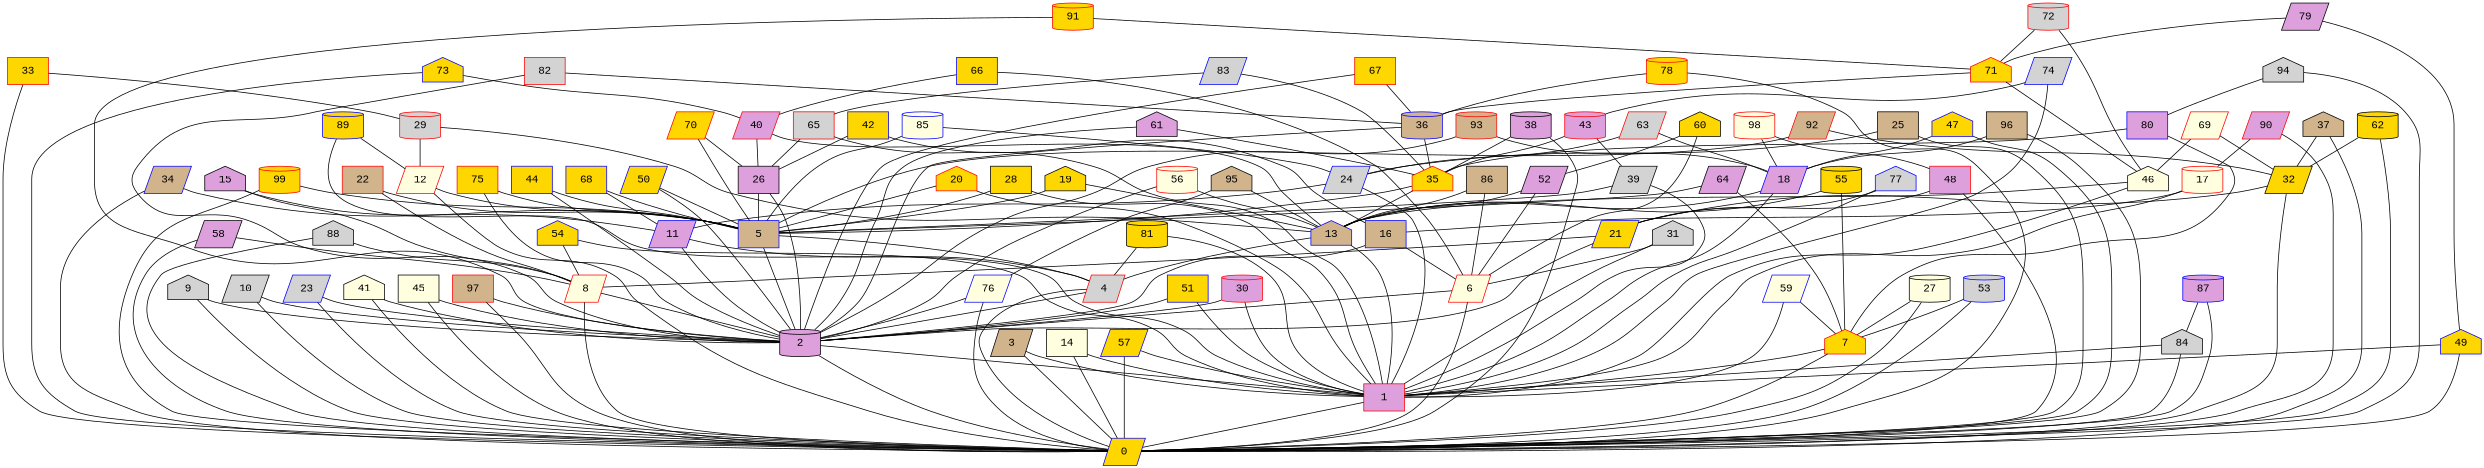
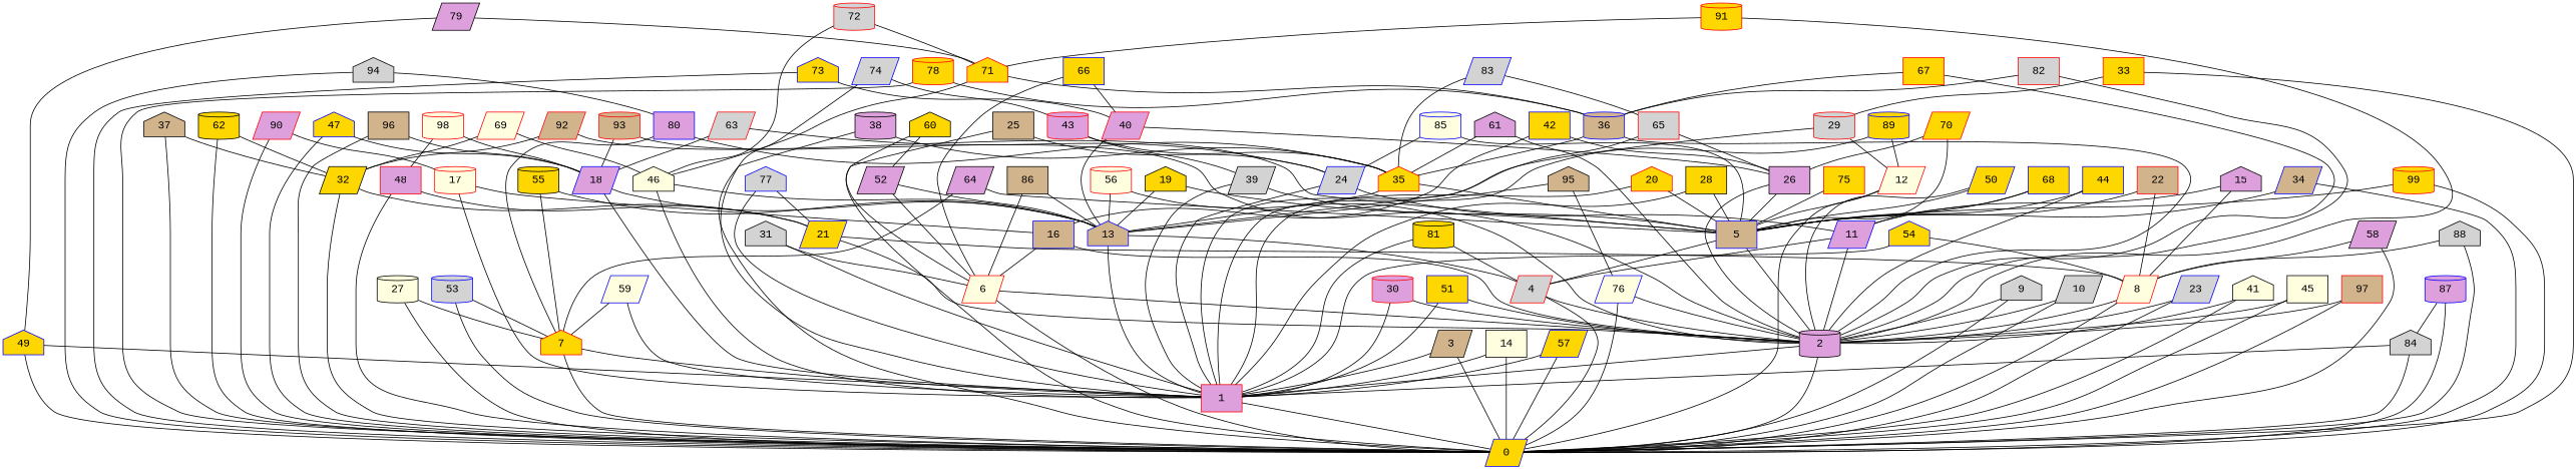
  graph {
    fontname="Liberation Mono"
    node [color=red fillcolor=gold fontname="Liberation Mono" shape=parallelogram style=filled]
    edge [fontname="Liberation Mono"]
    1 [fillcolor=plum shape=box]
    0 [color=blue]
    2 [color=black fillcolor=plum shape=cylinder]
    3 [color=black fillcolor=tan]
    4 [fillcolor=lightgrey]
    5 [color=blue fillcolor=tan shape=box]
    6 [fillcolor=lightyellow]
    7 [shape=house]
    8 [fillcolor=lightyellow]
    9 [color=black fillcolor=lightgrey shape=house]
    10 [color=black fillcolor=lightgrey]
    11 [color=blue fillcolor=plum]
    12 [fillcolor=lightyellow]
    13 [color=blue fillcolor=tan shape=house]
    14 [color=black fillcolor=lightyellow shape=box]
    15 [color=black fillcolor=plum shape=house]
    16 [color=blue fillcolor=tan shape=box]
    17 [fillcolor=lightyellow shape=cylinder]
    18 [color=blue fillcolor=plum]
    19 [color=black shape=house]
    20 [shape=house]
    21 [color=blue]
    22 [fillcolor=tan shape=box]
    23 [color=blue fillcolor=lightgrey]
    24 [color=blue fillcolor=lightgrey]
    25 [color=black fillcolor=tan shape=box]
    26 [color=black fillcolor=plum shape=box]
    27 [color=black fillcolor=lightyellow shape=cylinder]
    28 [color=black shape=box]
    29 [fillcolor=lightgrey shape=cylinder]
    30 [fillcolor=plum shape=cylinder]
    31 [color=black fillcolor=lightgrey shape=house]
    32 [color=black]
    33 [shape=box]
    34 [color=blue fillcolor=tan]
    35 [shape=house]
    36 [color=blue fillcolor=tan shape=cylinder]
    37 [color=black fillcolor=tan shape=house]
    38 [color=black fillcolor=plum shape=cylinder]
    39 [color=black fillcolor=lightgrey]
    40 [fillcolor=plum]
    41 [color=black fillcolor=lightyellow shape=house]
    42 [color=blue shape=box]
    43 [fillcolor=plum shape=cylinder]
    44 [color=blue shape=box]
    45 [color=black fillcolor=lightyellow shape=box]
    46 [color=black fillcolor=lightyellow shape=house]
    47 [color=blue shape=house]
    48 [fillcolor=plum shape=box]
    49 [color=blue shape=house]
    50 [color=blue]
    51 [color=blue shape=box]
    52 [color=black fillcolor=plum]
    53 [color=blue fillcolor=lightgrey shape=cylinder]
    54 [color=blue shape=house]
    55 [color=black shape=cylinder]
    56 [fillcolor=lightyellow shape=cylinder]
    57 [color=blue]
    58 [color=black fillcolor=plum]
    59 [color=blue fillcolor=lightyellow]
    60 [color=black shape=house]
    61 [color=black fillcolor=plum shape=house]
    62 [color=black shape=cylinder]
    63 [fillcolor=lightgrey]
    64 [color=black fillcolor=plum]
    65 [fillcolor=lightgrey shape=box]
    66 [color=blue shape=box]
    67 [shape=box]
    68 [color=blue shape=box]
    69 [fillcolor=lightyellow]
    70
    71 [shape=house]
    72 [fillcolor=lightgrey shape=cylinder]
    73 [color=blue shape=house]
    74 [color=blue fillcolor=lightgrey]
    75 [shape=box]
    76 [color=blue fillcolor=lightyellow]
    77 [color=blue fillcolor=lightgrey shape=house]
    78 [shape=cylinder]
    79 [color=black fillcolor=plum]
    80 [color=blue fillcolor=plum shape=box]
    81 [color=black shape=cylinder]
    82 [fillcolor=lightgrey shape=box]
    83 [color=blue fillcolor=lightgrey]
    84 [color=black fillcolor=lightgrey shape=house]
    85 [color=blue fillcolor=lightyellow shape=cylinder]
    86 [color=black fillcolor=tan shape=box]
    87 [color=blue fillcolor=plum shape=cylinder]
    88 [color=black fillcolor=lightgrey shape=house]
    89 [color=blue shape=cylinder]
    90 [fillcolor=plum]
    91 [shape=cylinder]
    92 [fillcolor=tan]
    93 [fillcolor=tan shape=cylinder]
    94 [color=black fillcolor=lightgrey shape=house]
    95 [color=black fillcolor=tan shape=house]
    96 [color=black fillcolor=tan shape=box]
    97 [fillcolor=tan shape=box]
    98 [fillcolor=lightyellow shape=cylinder]
    99 [shape=cylinder]
    1 -- 0
    2 -- 1
    2 -- 0
    3 -- 1
    3 -- 0
    4 -- 0
    4 -- 2
    5 -- 2
    5 -- 4
    6 -- 0
    6 -- 2
    7 -- 1
    7 -- 0
    8 -- 0
    8 -- 2
    9 -- 0
    9 -- 2
    10 -- 0
    10 -- 2
    11 -- 2
    11 -- 4
    12 -- 0
    12 -- 5
    13 -- 1
    13 -- 4
    14 -- 1
    14 -- 0
    15 -- 8
    15 -- 11
    16 -- 2
    16 -- 6
    17 -- 1
    17 -- 16
    18 -- 1
    18 -- 13
    19 -- 5
    19 -- 13
    20 -- 1
    20 -- 5
    21 -- 2
    21 -- 8
    22 -- 5
    22 -- 8
    23 -- 0
    23 -- 2
    24 -- 1
    24 -- 11
    25 -- 0
    25 -- 24
    26 -- 2
    26 -- 5
    27 -- 0
    27 -- 7
    28 -- 1
    28 -- 5
    29 -- 12
    29 -- 13
    30 -- 1
    30 -- 2
    31 -- 1
    31 -- 6
    32 -- 0
    32 -- 21
    33 -- 0
    33 -- 29
    34 -- 0
    34 -- 5
    35 -- 5
    35 -- 13
    36 -- 2
    36 -- 35
    37 -- 0
    37 -- 32
    38 -- 0
    38 -- 35
    39 -- 1
    39 -- 5
    40 -- 13
    40 -- 26
    41 -- 0
    41 -- 2
    42 -- 16
    42 -- 26
    43 -- 35
    43 -- 39
    44 -- 2
    44 -- 5
    45 -- 0
    45 -- 2
    46 -- 1
    46 -- 13
    47 -- 0
    47 -- 18
    48 -- 0
    48 -- 21
    49 -- 1
    49 -- 0
    50 -- 2
    50 -- 5
    51 -- 1
    51 -- 2
    52 -- 6
    52 -- 13
    53 -- 0
    53 -- 7
    54 -- 1
    54 -- 8
    55 -- 7
    55 -- 13
    56 -- 2
    56 -- 13
    57 -- 1
    57 -- 0
    58 -- 0
    58 -- 8
    59 -- 1
    59 -- 7
    60 -- 6
    60 -- 52
    61 -- 2
    61 -- 35
    62 -- 0
    62 -- 32
    63 -- 18
    63 -- 24
    64 -- 5
    64 -- 7
    65 -- 1
    65 -- 26
    66 -- 6
    66 -- 40
    67 -- 2
    67 -- 36
    68 -- 5
    68 -- 11
    69 -- 32
    69 -- 46
    70 -- 5
    70 -- 26
    71 -- 36
    71 -- 46
    72 -- 46
    72 -- 71
    73 -- 0
    73 -- 40
    74 -- 1
    74 -- 43
-   75 -- 2
    75 -- 5
    76 -- 0
    76 -- 2
    77 -- 1
    77 -- 21
    78 -- 0
    78 -- 36
    79 -- 49
    79 -- 71
    80 -- 7
    80 -- 35
    81 -- 1
    81 -- 4
    82 -- 2
    82 -- 36
    83 -- 35
    83 -- 65
    84 -- 1
    84 -- 0
    85 -- 5
    85 -- 24
    86 -- 6
    86 -- 13
    87 -- 0
    87 -- 84
    88 -- 0
    88 -- 8
    89 -- 1
    89 -- 12
    90 -- 0
    90 -- 17
    91 -- 2
    91 -- 71
    92 -- 5
    92 -- 32
    93 -- 2
    93 -- 18
    94 -- 0
    94 -- 80
    95 -- 13
    95 -- 76
    96 -- 0
    96 -- 18
    97 -- 0
    97 -- 2
    98 -- 18
    98 -- 48
    99 -- 0
    99 -- 5
  }
